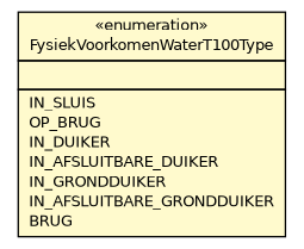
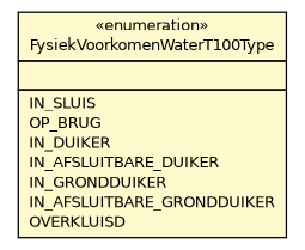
  digraph {
    nodesep=0.25
    ranksep=0.5
-   n1 [fontcolor=black fontname=Helvetica fontsize=10.0 label=<<table title="nl.b3p.topnl.top100nl.FysiekVoorkomenWaterT100Type" border="0" cellborder="1" cellspacing="0" cellpadding="2" port="p" bgcolor="lemonChiffon" href="./FysiekVoorkomenWaterT100Type.html"> 		<tr><td><table border="0" cellspacing="0" cellpadding="1"> <tr><td align="center" balign="center"> &#171;enumeration&#187; </td></tr> <tr><td align="center" balign="center"> FysiekVoorkomenWaterT100Type </td></tr> 		</table></td></tr> 		<tr><td><table border="0" cellspacing="0" cellpadding="1"> <tr><td align="left" balign="left">  </td></tr> 		</table></td></tr> 		<tr><td><table border="0" cellspacing="0" cellpadding="1"> <tr><td align="left" balign="left"> IN_SLUIS </td></tr> <tr><td align="left" balign="left"> OP_BRUG </td></tr> <tr><td align="left" balign="left"> IN_DUIKER </td></tr> <tr><td align="left" balign="left"> IN_AFSLUITBARE_DUIKER </td></tr> <tr><td align="left" balign="left"> IN_GRONDDUIKER </td></tr> <tr><td align="left" balign="left"> IN_AFSLUITBARE_GRONDDUIKER </td></tr> <tr><td align="left" balign="left"> BRUG </td></tr> 		</table></td></tr> 		</table>> shape=plaintext]
+   n1 [fontcolor=black fontname=Helvetica fontsize=10.0 label=<<table title="nl.b3p.topnl.top100nl.FysiekVoorkomenWaterT100Type" border="0" cellborder="1" cellspacing="0" cellpadding="2" port="p" bgcolor="lemonChiffon" href="./FysiekVoorkomenWaterT100Type.html"> 		<tr><td><table border="0" cellspacing="0" cellpadding="1"> <tr><td align="center" balign="center"> &#171;enumeration&#187; </td></tr> <tr><td align="center" balign="center"> FysiekVoorkomenWaterT100Type </td></tr> 		</table></td></tr> 		<tr><td><table border="0" cellspacing="0" cellpadding="1"> <tr><td align="left" balign="left">  </td></tr> 		</table></td></tr> 		<tr><td><table border="0" cellspacing="0" cellpadding="1"> <tr><td align="left" balign="left"> IN_SLUIS </td></tr> <tr><td align="left" balign="left"> OP_BRUG </td></tr> <tr><td align="left" balign="left"> IN_DUIKER </td></tr> <tr><td align="left" balign="left"> IN_AFSLUITBARE_DUIKER </td></tr> <tr><td align="left" balign="left"> IN_GRONDDUIKER </td></tr> <tr><td align="left" balign="left"> IN_AFSLUITBARE_GRONDDUIKER </td></tr> <tr><td align="left" balign="left"> OVERKLUISD </td></tr> 		</table></td></tr> 		</table>> shape=plaintext]
  }
